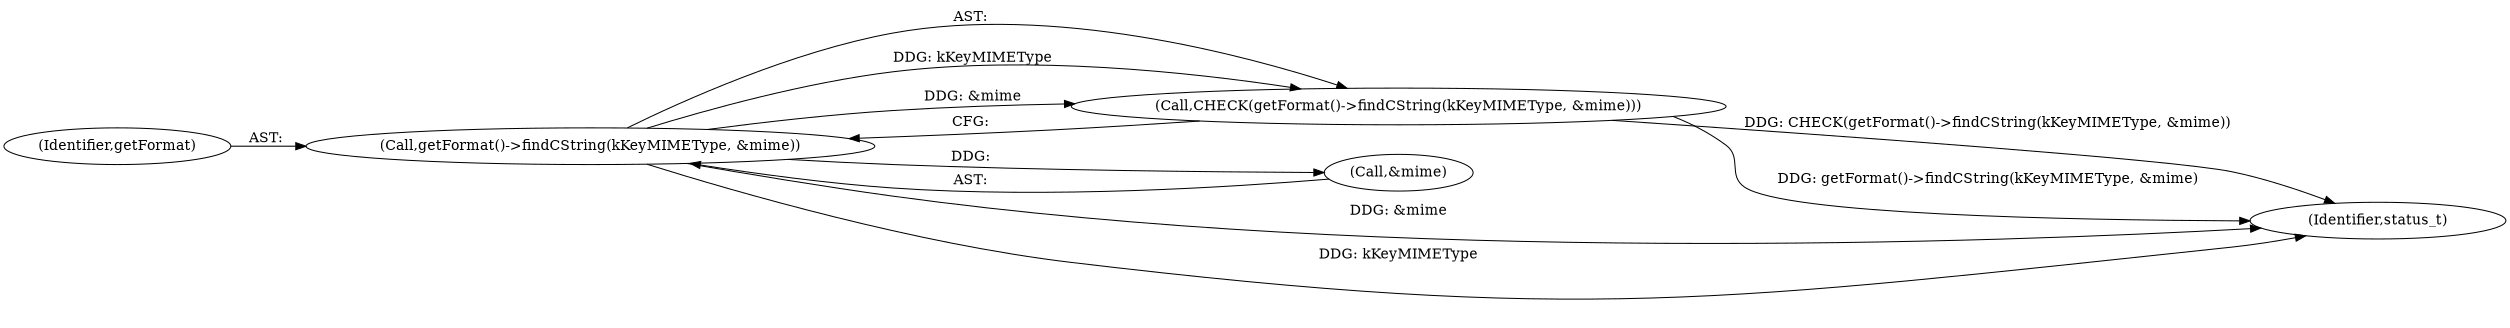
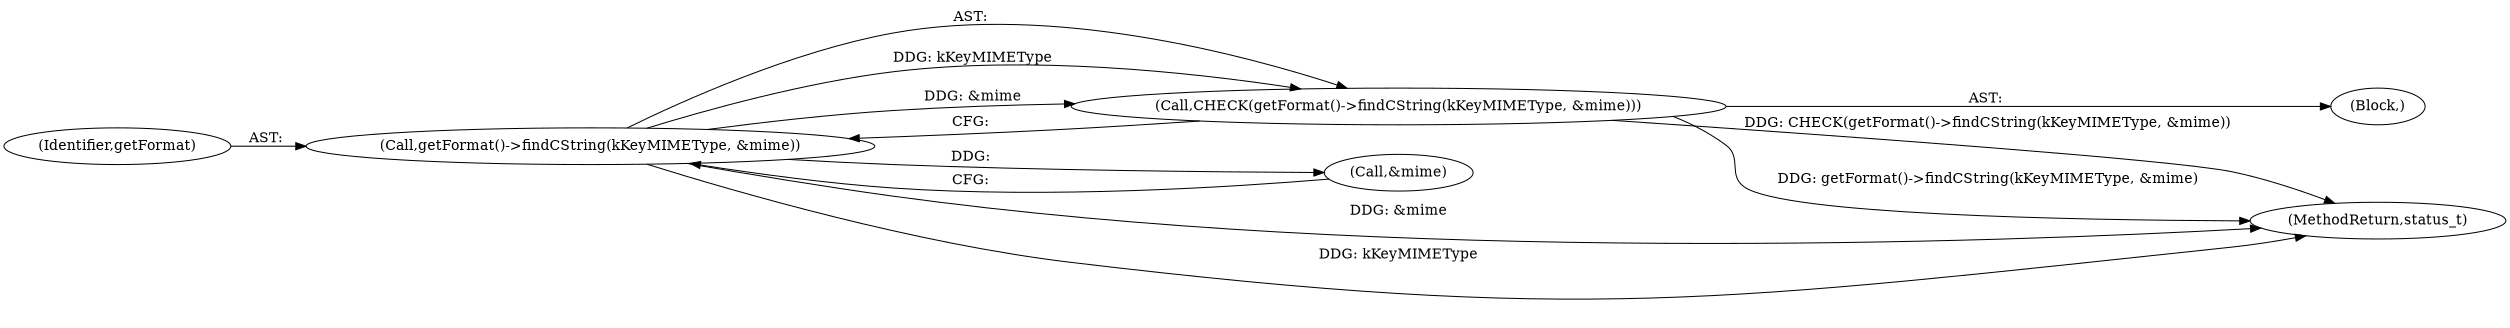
  digraph {
    rankdir=LR
    n1 [label="(Call,getFormat()->findCString(kKeyMIMEType, &mime))"]
    n2 [label="(Call,CHECK(getFormat()->findCString(kKeyMIMEType, &mime)))"]
    n3 [label="(Call,&mime)"]
-   n4 [label="(Identifier,status_t)"]
+   n4 [label="(MethodReturn,status_t)"]
+   n5 [label="(Block,)"]
    n6 [label="(Identifier,getFormat)"]
    n1 -> n2 [label="AST: "]
    n1 -> n2 [label="DDG: kKeyMIMEType"]
    n1 -> n2 [label="DDG: &mime"]
    n1 -> n3 [label="DDG: "]
    n1 -> n4 [label="DDG: &mime"]
    n1 -> n4 [label="DDG: kKeyMIMEType"]
    n2 -> n1 [label="CFG: "]
    n2 -> n4 [label="DDG: getFormat()->findCString(kKeyMIMEType, &mime)"]
    n2 -> n4 [label="DDG: CHECK(getFormat()->findCString(kKeyMIMEType, &mime))"]
-   n3 -> n1 [label="AST: "]
+   n2 -> n5 [label="AST: "]
+   n3 -> n1 [label="CFG: "]
    n6 -> n1 [label="AST: "]
  }
